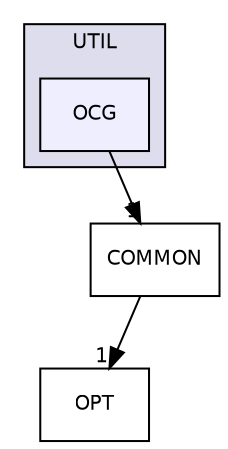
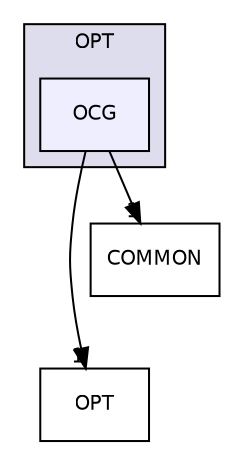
  digraph {
    compound=true
    node [fontname=Helvetica fontsize=10 shape=box]
    edge [headlabel=1 labeldistance=1.5 labelfontname=Helvetica labelfontsize=10]
    n1 [fillcolor="#eeeeff" label=OCG pencolor=black style=filled]
    n2 [label=OPT]
    n3 [label=COMMON]
    subgraph cluster_1 {
      bgcolor="#ddddee"
      fontname=Helvetica
      fontsize=10
-     label=UTIL
+     label=OPT
      pencolor=black
      n1
    }
-   n3 -> n2
+   n1 -> n2
    n1 -> n3
  }
